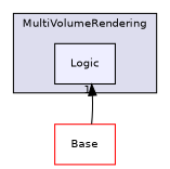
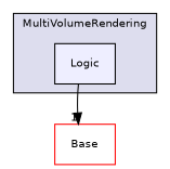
  digraph {
    compound=true
    node [fontname=Helvetica fontsize=10 shape=box]
    n1 [fillcolor="#eeeeff" label=Logic pencolor=black style=filled]
    n2 [color=red label=Base]
    subgraph cluster_1 {
      bgcolor="#ddddee"
      fontname=Helvetica
      fontsize=10
      label=MultiVolumeRendering
      pencolor=black
      n1
    }
-   n2 -> n1 [headlabel=1 labeldistance=1.5 labelfontname=Helvetica labelfontsize=10]
+   n1 -> n2 [headlabel=1 labeldistance=1.5 labelfontname=Helvetica labelfontsize=10]
  }
